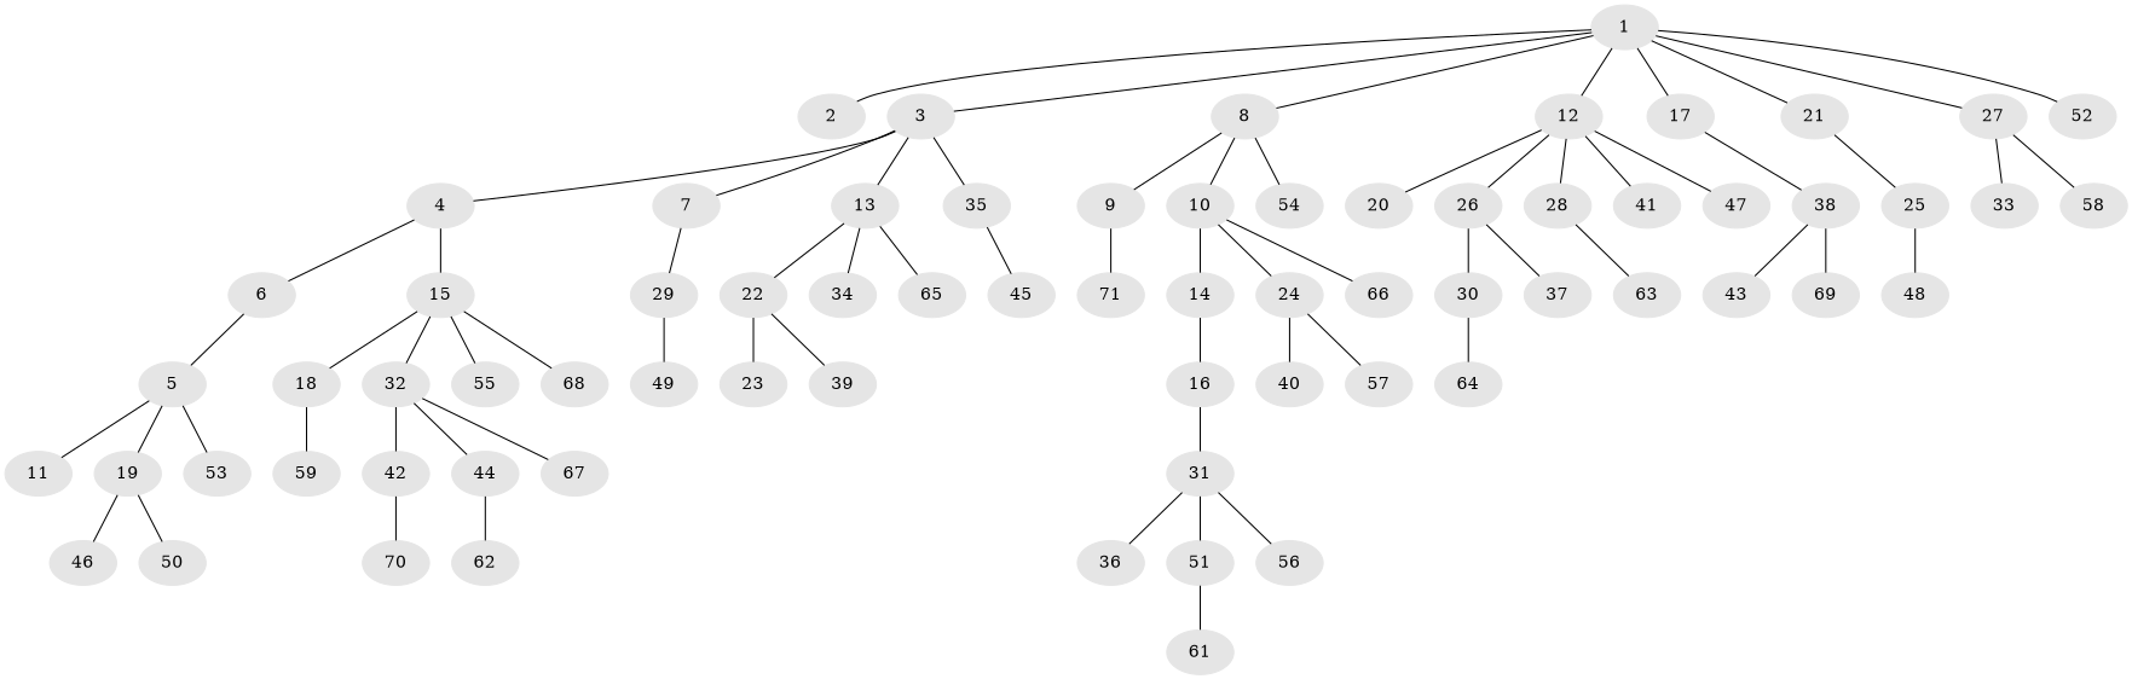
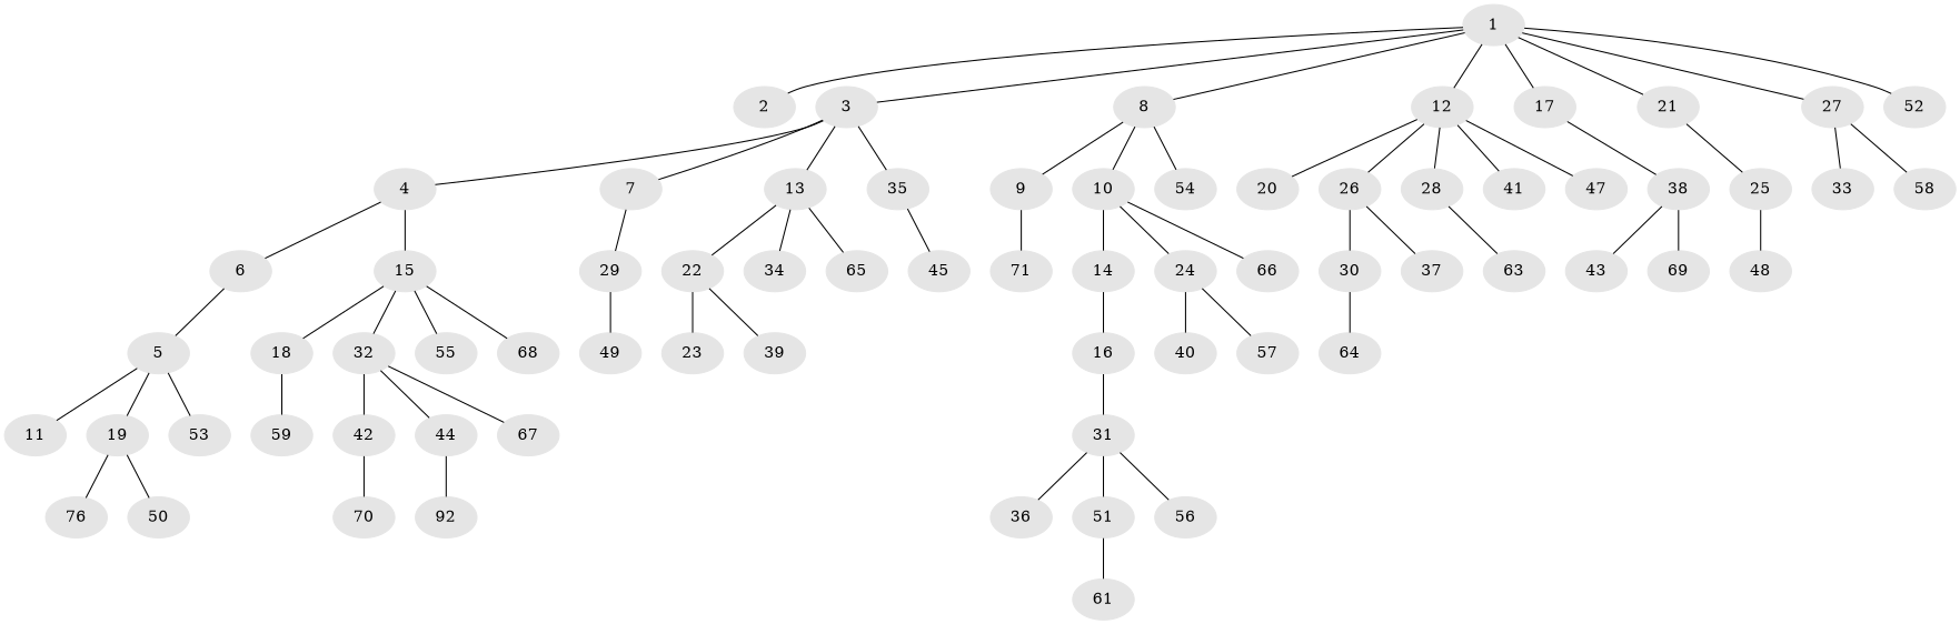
  graph {
    node [color=gray90 style=filled]
    1
    2
    3
    8
    12
    17
    21
    27
    52
    4
    7
    13
    35
    9
    10
    54
    20
    26
    28
    41
    47
    38
    25
    33
    58
    6
    15
    29
    22
    34
    65
    45
    5
    11
    19
    53
    18
    32
    55
    68
-   46
+   46 [label=76]
    50
    49
    71
    14
    24
    66
    16
    40
    57
    30
    37
    63
    23
    39
    31
    59
    42
    44
    67
    36
    51
    56
    43
    69
    48
    64
    61
    70
-   62
+   62 [label=92]
    1 -- 2
    1 -- 3
    1 -- 8
    1 -- 12
    1 -- 17
    1 -- 21
    1 -- 27
    1 -- 52
    3 -- 4
    3 -- 7
    3 -- 13
    3 -- 35
    8 -- 9
    8 -- 10
    8 -- 54
    12 -- 20
    12 -- 26
    12 -- 28
    12 -- 41
    12 -- 47
    17 -- 38
    21 -- 25
    27 -- 33
    27 -- 58
    4 -- 6
    4 -- 15
    7 -- 29
    13 -- 22
    13 -- 34
    13 -- 65
    35 -- 45
    9 -- 71
    10 -- 14
    10 -- 24
    10 -- 66
    26 -- 30
    26 -- 37
    28 -- 63
    38 -- 43
    38 -- 69
    25 -- 48
    6 -- 5
    15 -- 18
    15 -- 32
    15 -- 55
    15 -- 68
    29 -- 49
    22 -- 23
    22 -- 39
    5 -- 11
    5 -- 19
    5 -- 53
    19 -- 46
    19 -- 50
    18 -- 59
    32 -- 42
    32 -- 44
    32 -- 67
    14 -- 16
    24 -- 40
    24 -- 57
    16 -- 31
    30 -- 64
    31 -- 36
    31 -- 51
    31 -- 56
    42 -- 70
    44 -- 62
    51 -- 61
  }
